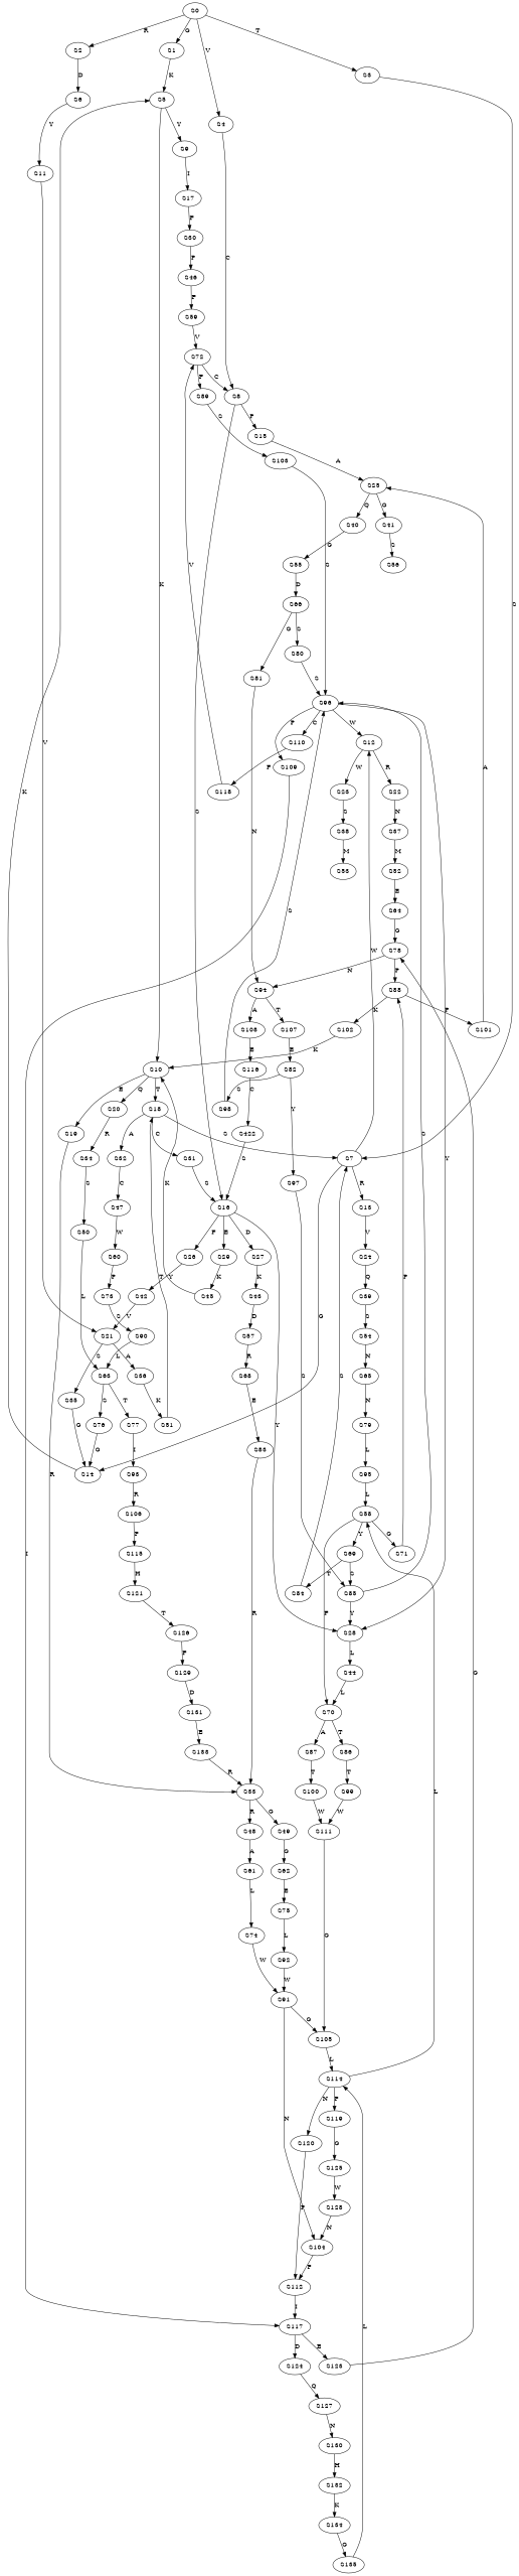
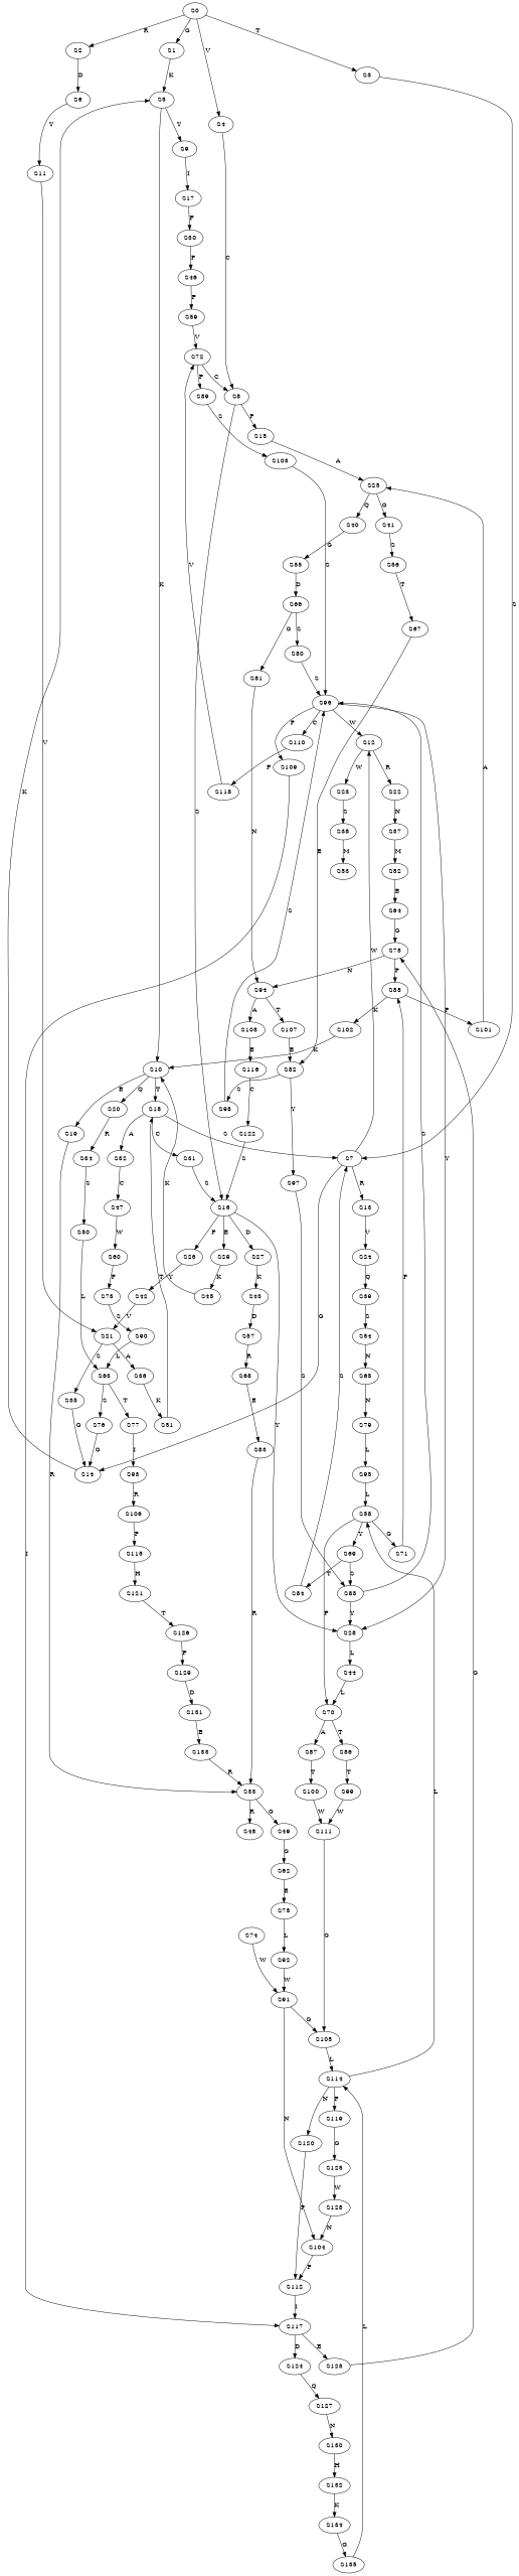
  strict digraph {
    S0
    S1
    S2
    S3
    S4
    S5
    S6
    S7
    S8
    S9
    S10
    S11
    S12
    S13
    S14
    S15
    S16
    S17
    S18
    S19
    S20
    S21
    S22
    S23
    S24
    S25
    S26
    S27
    S28
    S29
    S30
    S31
    S32
    S33
    S34
    S35
    S36
    S37
    S38
    S39
    S40
    S41
    S42
    S43
    S44
    S45
    S46
    S47
    S48
    S49
    S50
    S51
    S52
    S53
    S54
    S55
    S56
    S57
    S70
    S59
    S60
-   S61
    S62
    S63
    S64
    S65
    S66
+   S67
    S68
    S58
    S69
    S71
    S72
    S73
    S74
    S75
    S76
    S77
    S78
    S79
    S80
    S81
    S82
    S83
    S84
    S85
    S86
    S87
    S88
    S89
    S90
    S91
    S92
    S93
    S94
    S95
    S96
    S97
    S98
    S99
    S100
    S101
    S102
    S103
    S104
    S105
    S106
    S107
    S108
    S109
    S110
    S111
    S112
    S114
    S115
    S116
    S117
    S118
    S119
    S120
    S121
-   S122 [label=S422]
+   S122
    S123
    S124
    S125
    S126
    S127
    S128
    S129
    S130
    S131
    S132
    S133
    S134
    S135
    S0 -> S1 [label=G]
    S0 -> S2 [label=R]
    S0 -> S3 [label=T]
    S0 -> S4 [label=V]
    S1 -> S5 [label=K]
    S2 -> S6 [label=D]
    S3 -> S7 [label=S]
    S4 -> S8 [label=C]
    S5 -> S9 [label=Y]
    S5 -> S10 [label=K]
    S6 -> S11 [label=Y]
    S7 -> S12 [label=W]
    S7 -> S13 [label=R]
    S7 -> S14 [label=G]
    S8 -> S15 [label=P]
    S8 -> S16 [label=S]
    S9 -> S17 [label=I]
    S10 -> S18 [label=T]
    S10 -> S19 [label=E]
    S10 -> S20 [label=Q]
    S11 -> S21 [label=V]
    S12 -> S22 [label=R]
    S12 -> S23 [label=W]
    S13 -> S24 [label=V]
    S14 -> S5 [label=K]
    S15 -> S25 [label=A]
    S16 -> S26 [label=F]
    S16 -> S27 [label=D]
    S16 -> S28 [label=Y]
    S16 -> S29 [label=E]
    S17 -> S30 [label=F]
    S18 -> S7 [label=S]
    S18 -> S31 [label=C]
    S18 -> S32 [label=A]
    S19 -> S33 [label=R]
    S20 -> S34 [label=R]
    S21 -> S35 [label=S]
    S21 -> S36 [label=A]
    S22 -> S37 [label=N]
    S23 -> S38 [label=S]
    S24 -> S39 [label=Q]
    S25 -> S40 [label=Q]
    S25 -> S41 [label=G]
    S26 -> S42 [label=Y]
    S27 -> S43 [label=K]
    S28 -> S44 [label=L]
    S29 -> S45 [label=K]
    S30 -> S46 [label=P]
    S31 -> S16 [label=S]
    S32 -> S47 [label=C]
    S33 -> S48 [label=R]
    S33 -> S49 [label=G]
    S34 -> S50 [label=S]
    S35 -> S14 [label=G]
    S36 -> S51 [label=K]
    S37 -> S52 [label=M]
    S38 -> S53 [label=M]
    S39 -> S54 [label=S]
    S40 -> S55 [label=G]
    S41 -> S56 [label=S]
    S42 -> S21 [label=V]
    S43 -> S57 [label=D]
    S44 -> S70 [label=L]
    S45 -> S10 [label=K]
    S46 -> S59 [label=F]
    S47 -> S60 [label=W]
-   S48 -> S61 [label=A]
    S49 -> S62 [label=G]
    S50 -> S63 [label=L]
    S51 -> S18 [label=T]
    S52 -> S64 [label=E]
    S54 -> S65 [label=N]
    S55 -> S66 [label=D]
+   S56 -> S67 [label=T]
    S57 -> S68 [label=R]
    S70 -> S86 [label=T]
    S70 -> S87 [label=A]
    S59 -> S72 [label=V]
    S60 -> S73 [label=P]
-   S61 -> S74 [label=L]
    S62 -> S75 [label=E]
    S63 -> S76 [label=S]
    S63 -> S77 [label=T]
    S64 -> S78 [label=G]
    S65 -> S79 [label=N]
    S66 -> S80 [label=S]
    S66 -> S81 [label=G]
+   S67 -> S82 [label=E]
    S68 -> S83 [label=E]
    S58 -> S70 [label=F]
    S58 -> S69 [label=Y]
    S58 -> S71 [label=G]
    S69 -> S84 [label=T]
    S69 -> S85 [label=S]
    S71 -> S88 [label=P]
    S72 -> S8 [label=C]
    S72 -> S89 [label=F]
    S73 -> S90 [label=S]
    S74 -> S91 [label=W]
    S75 -> S92 [label=L]
    S76 -> S14 [label=G]
    S77 -> S93 [label=I]
    S78 -> S88 [label=P]
    S78 -> S94 [label=N]
    S79 -> S95 [label=L]
    S80 -> S96 [label=S]
    S81 -> S94 [label=N]
    S82 -> S97 [label=Y]
    S82 -> S98 [label=S]
    S83 -> S33 [label=R]
    S84 -> S7 [label=S]
    S85 -> S28 [label=Y]
    S85 -> S96 [label=S]
    S86 -> S99 [label=T]
    S87 -> S100 [label=T]
    S88 -> S101 [label=P]
    S88 -> S102 [label=K]
    S89 -> S103 [label=S]
    S90 -> S63 [label=L]
    S91 -> S104 [label=N]
    S91 -> S105 [label=G]
    S92 -> S91 [label=W]
    S93 -> S106 [label=R]
    S94 -> S107 [label=T]
    S94 -> S108 [label=A]
    S95 -> S58 [label=L]
    S96 -> S12 [label=W]
    S96 -> S28 [label=Y]
    S96 -> S109 [label=P]
    S96 -> S110 [label=C]
    S97 -> S85 [label=S]
    S98 -> S96 [label=S]
    S99 -> S111 [label=W]
    S100 -> S111 [label=W]
    S101 -> S25 [label=A]
    S102 -> S10 [label=K]
    S103 -> S96 [label=S]
    S104 -> S112 [label=P]
    S105 -> S114 [label=L]
    S106 -> S115 [label=P]
    S107 -> S82 [label=E]
    S108 -> S116 [label=E]
    S109 -> S117 [label=I]
    S110 -> S118 [label=F]
    S111 -> S105 [label=G]
    S112 -> S117 [label=I]
    S114 -> S58 [label=L]
    S114 -> S119 [label=P]
    S114 -> S120 [label=N]
    S115 -> S121 [label=H]
    S116 -> S122 [label=C]
    S117 -> S123 [label=E]
    S117 -> S124 [label=D]
    S118 -> S72 [label=V]
    S119 -> S125 [label=G]
    S120 -> S112 [label=P]
    S121 -> S126 [label=T]
    S122 -> S16 [label=S]
    S123 -> S78 [label=G]
    S124 -> S127 [label=Q]
    S125 -> S128 [label=W]
    S126 -> S129 [label=F]
    S127 -> S130 [label=N]
    S128 -> S104 [label=N]
    S129 -> S131 [label=D]
    S130 -> S132 [label=H]
    S131 -> S133 [label=E]
    S132 -> S134 [label=K]
    S133 -> S33 [label=R]
    S134 -> S135 [label=G]
    S135 -> S114 [label=L]
  }
